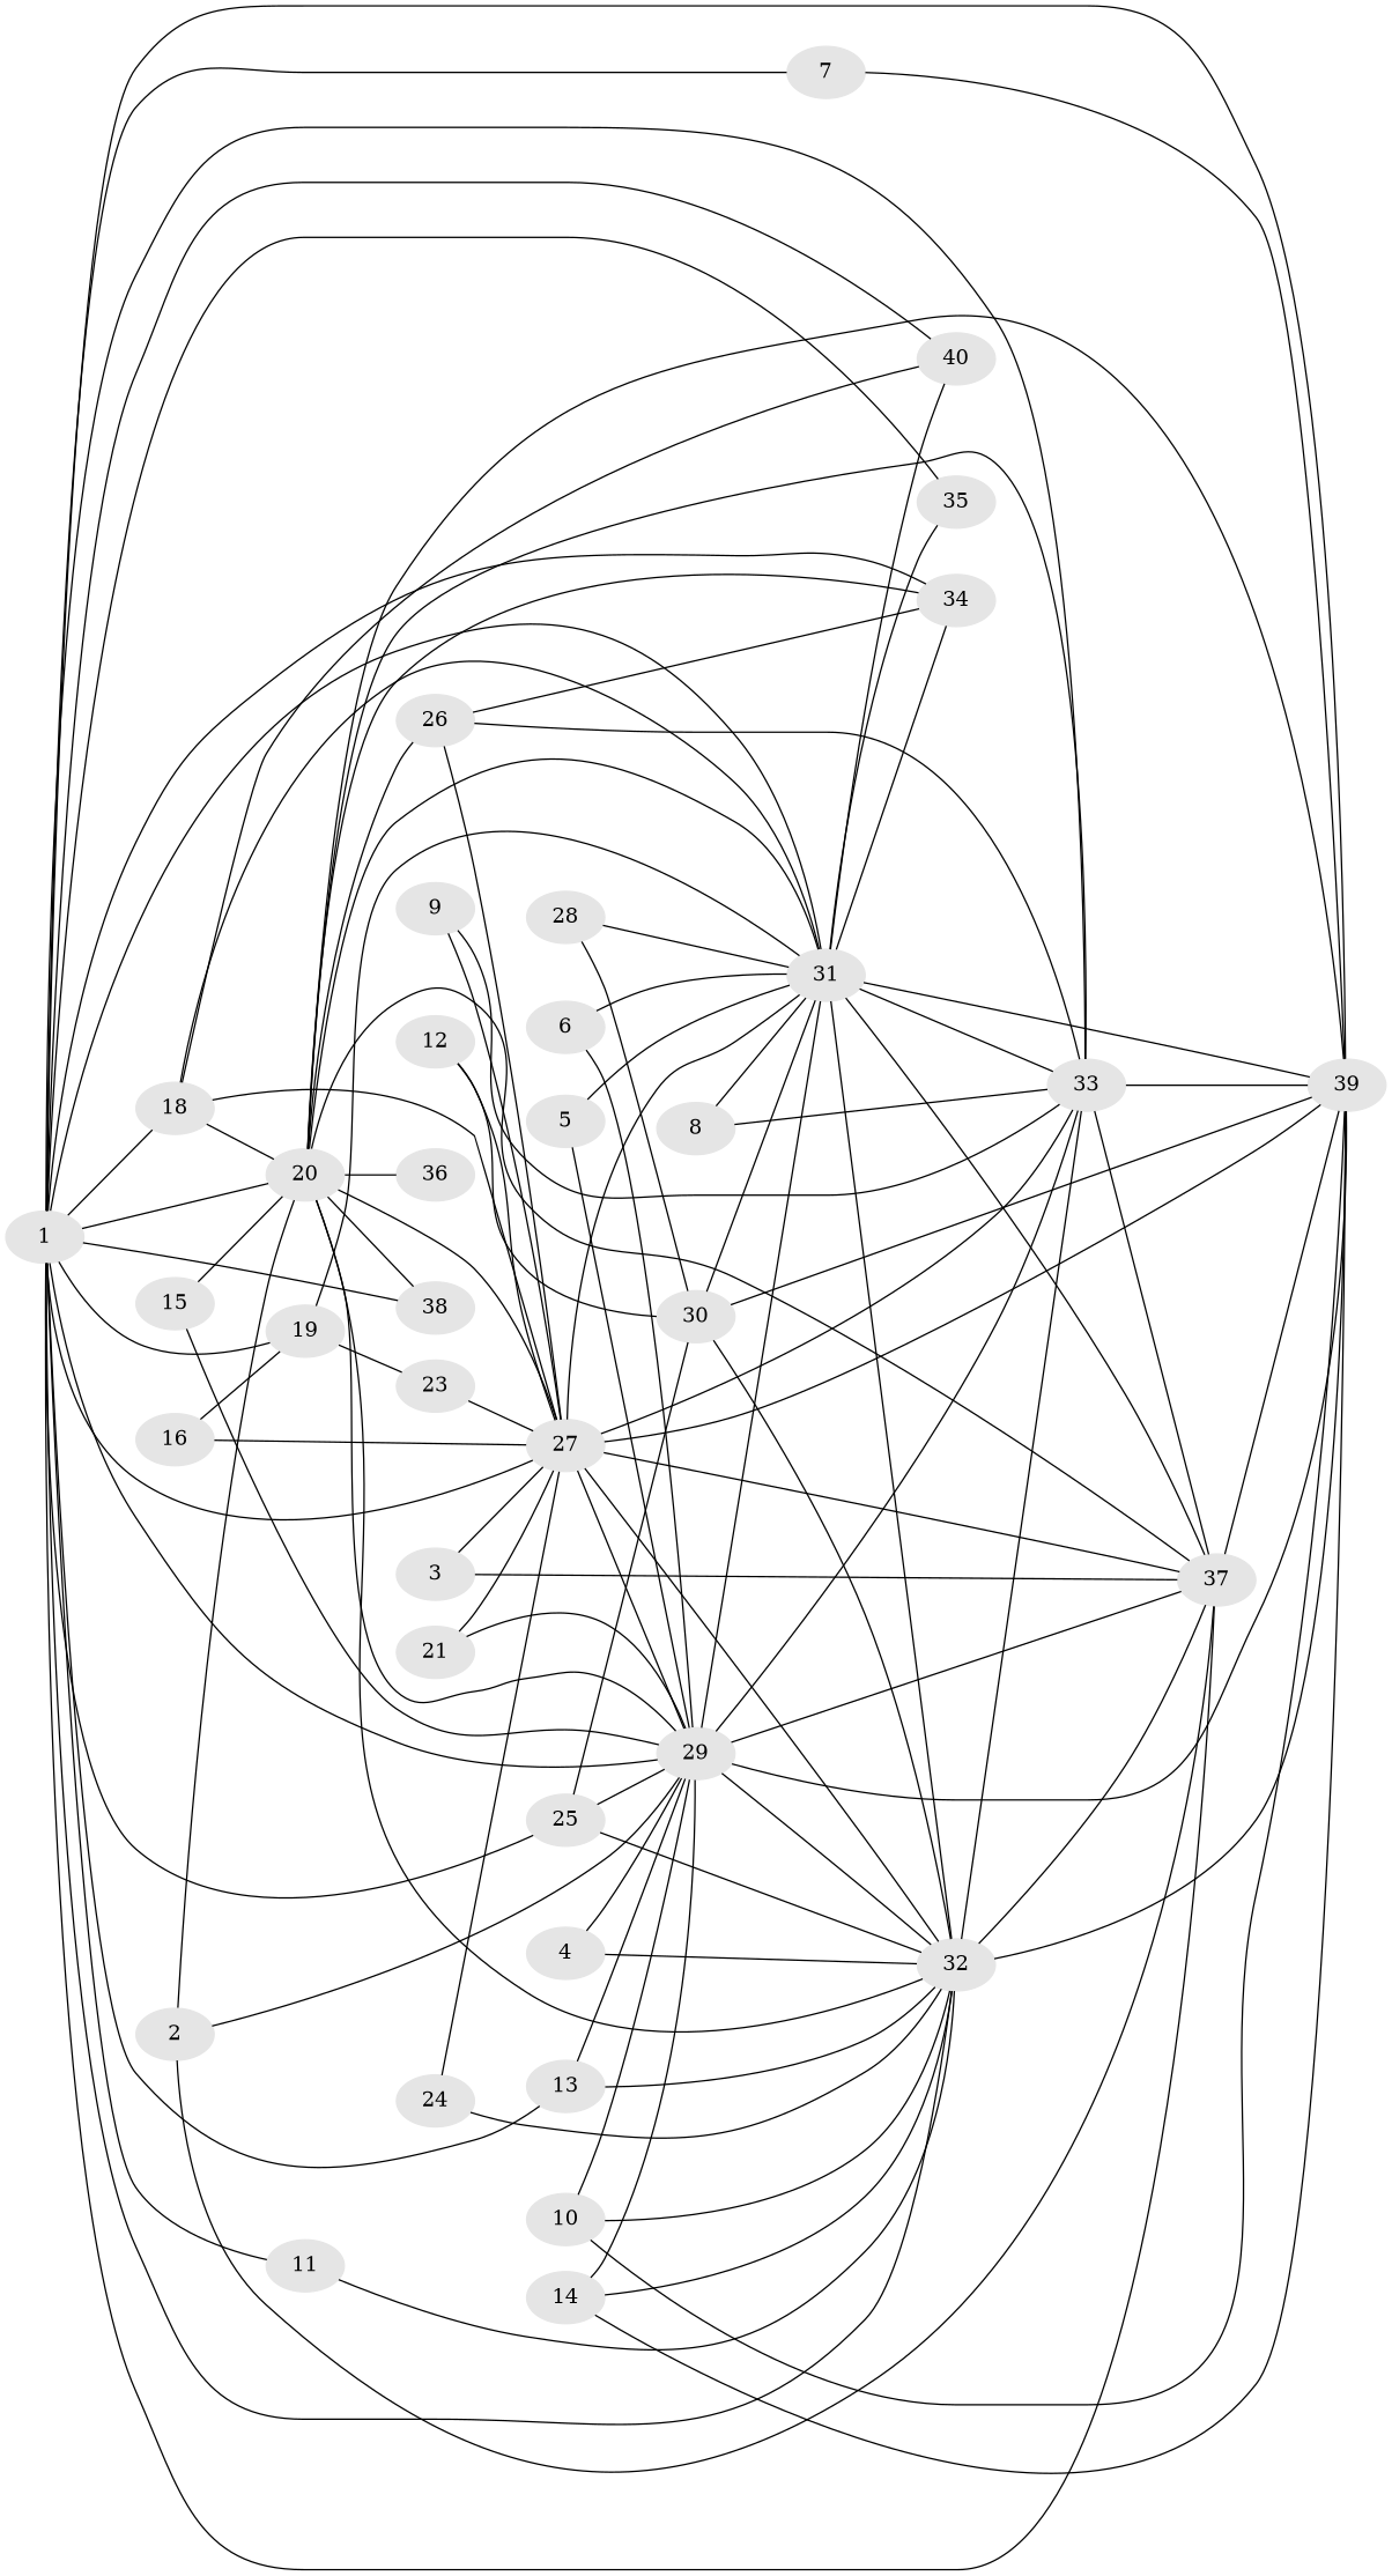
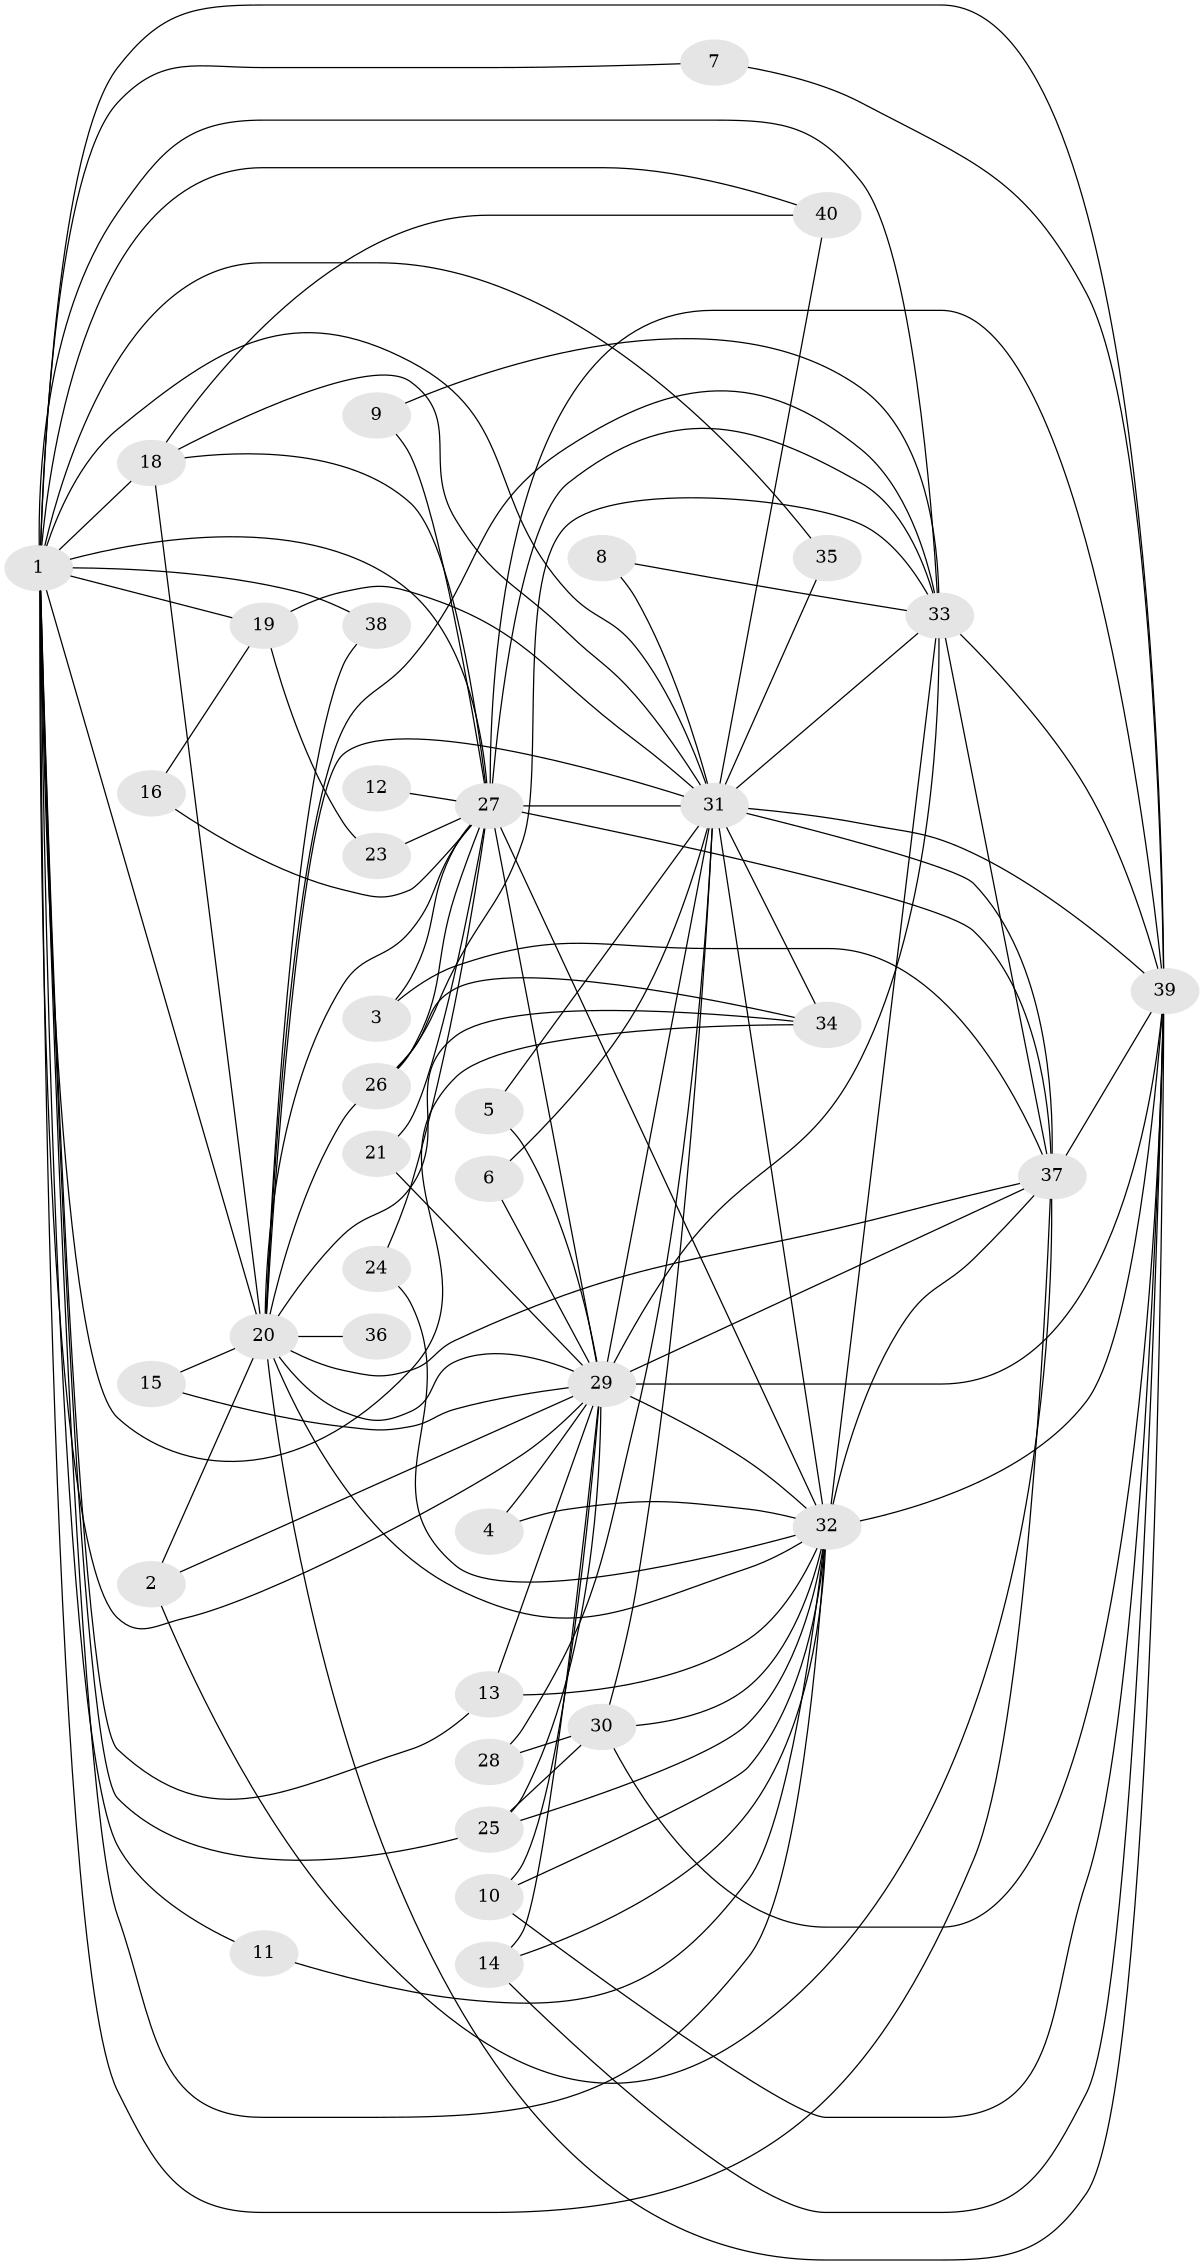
  graph {
    rankdir=LR
    node [color=gray90 style=filled]
    edge [weight=1.0]
    1
    7
    11
    13
    18
    19
    20
    25
    27
    29
    31
    32
    33
    34
    35
    37
    38
    39
    40
    23
    26
    36
    30
    2
    3
    4
    5
    6
    8
    9
    10
    12
    14
    15
    16
    21
    24
    28
    1 -- 7
    1 -- 11
    1 -- 13
    1 -- 18
    1 -- 19 [weight=2.0]
    1 -- 20 [weight=2.0]
    1 -- 25
    1 -- 27 [weight=3.0]
    1 -- 29 [weight=2.0]
    1 -- 31 [weight=2.0]
    1 -- 32 [weight=2.0]
    1 -- 33 [weight=2.0]
    1 -- 34
    1 -- 35
    1 -- 37 [weight=2.0]
    1 -- 38
    1 -- 39 [weight=3.0]
    1 -- 40
    7 -- 39
    11 -- 32
    13 -- 29
    13 -- 32
    18 -- 20
    18 -- 27
    18 -- 31
    18 -- 40
    19 -- 31 [weight=2.0]
    19 -- 23
    20 -- 27
    20 -- 29
    20 -- 31
    20 -- 32 [weight=2.0]
    20 -- 33
    20 -- 34
    20 -- 37 [weight=2.0]
    20 -- 38
    20 -- 39 [weight=2.0]
    20 -- 26
    20 -- 36
    25 -- 29
    25 -- 32
    25 -- 30
    27 -- 29
    27 -- 31 [weight=3.0]
    27 -- 32 [weight=3.0]
    27 -- 33
    27 -- 37
    27 -- 39
    29 -- 31
    29 -- 32
    29 -- 33
    29 -- 37
    29 -- 39 [weight=2.0]
    31 -- 32
    31 -- 33
    31 -- 34
    31 -- 35
    31 -- 37
    31 -- 39 [weight=3.0]
    31 -- 40
    32 -- 33
    32 -- 37 [weight=2.0]
    32 -- 39 [weight=2.0]
    33 -- 37
    33 -- 39 [weight=2.0]
    37 -- 39
    23 -- 27
    26 -- 27 [weight=2.0]
    26 -- 33
    26 -- 34
    30 -- 31
    30 -- 32 [weight=2.0]
    30 -- 39
    2 -- 20
    2 -- 29
    2 -- 37
    3 -- 27
    3 -- 37
    4 -- 29
    4 -- 32
    5 -- 29
    5 -- 31
    6 -- 29
    6 -- 31
    8 -- 31
    8 -- 33
    9 -- 27
    9 -- 33
    10 -- 29
    10 -- 32
    10 -- 39
    12 -- 27
-   12 -- 30
    14 -- 29
    14 -- 32
    14 -- 39
    15 -- 20
    15 -- 29
    16 -- 19
    16 -- 27
    21 -- 27
    21 -- 29
    24 -- 27
    24 -- 32
    28 -- 31
    28 -- 30
  }
